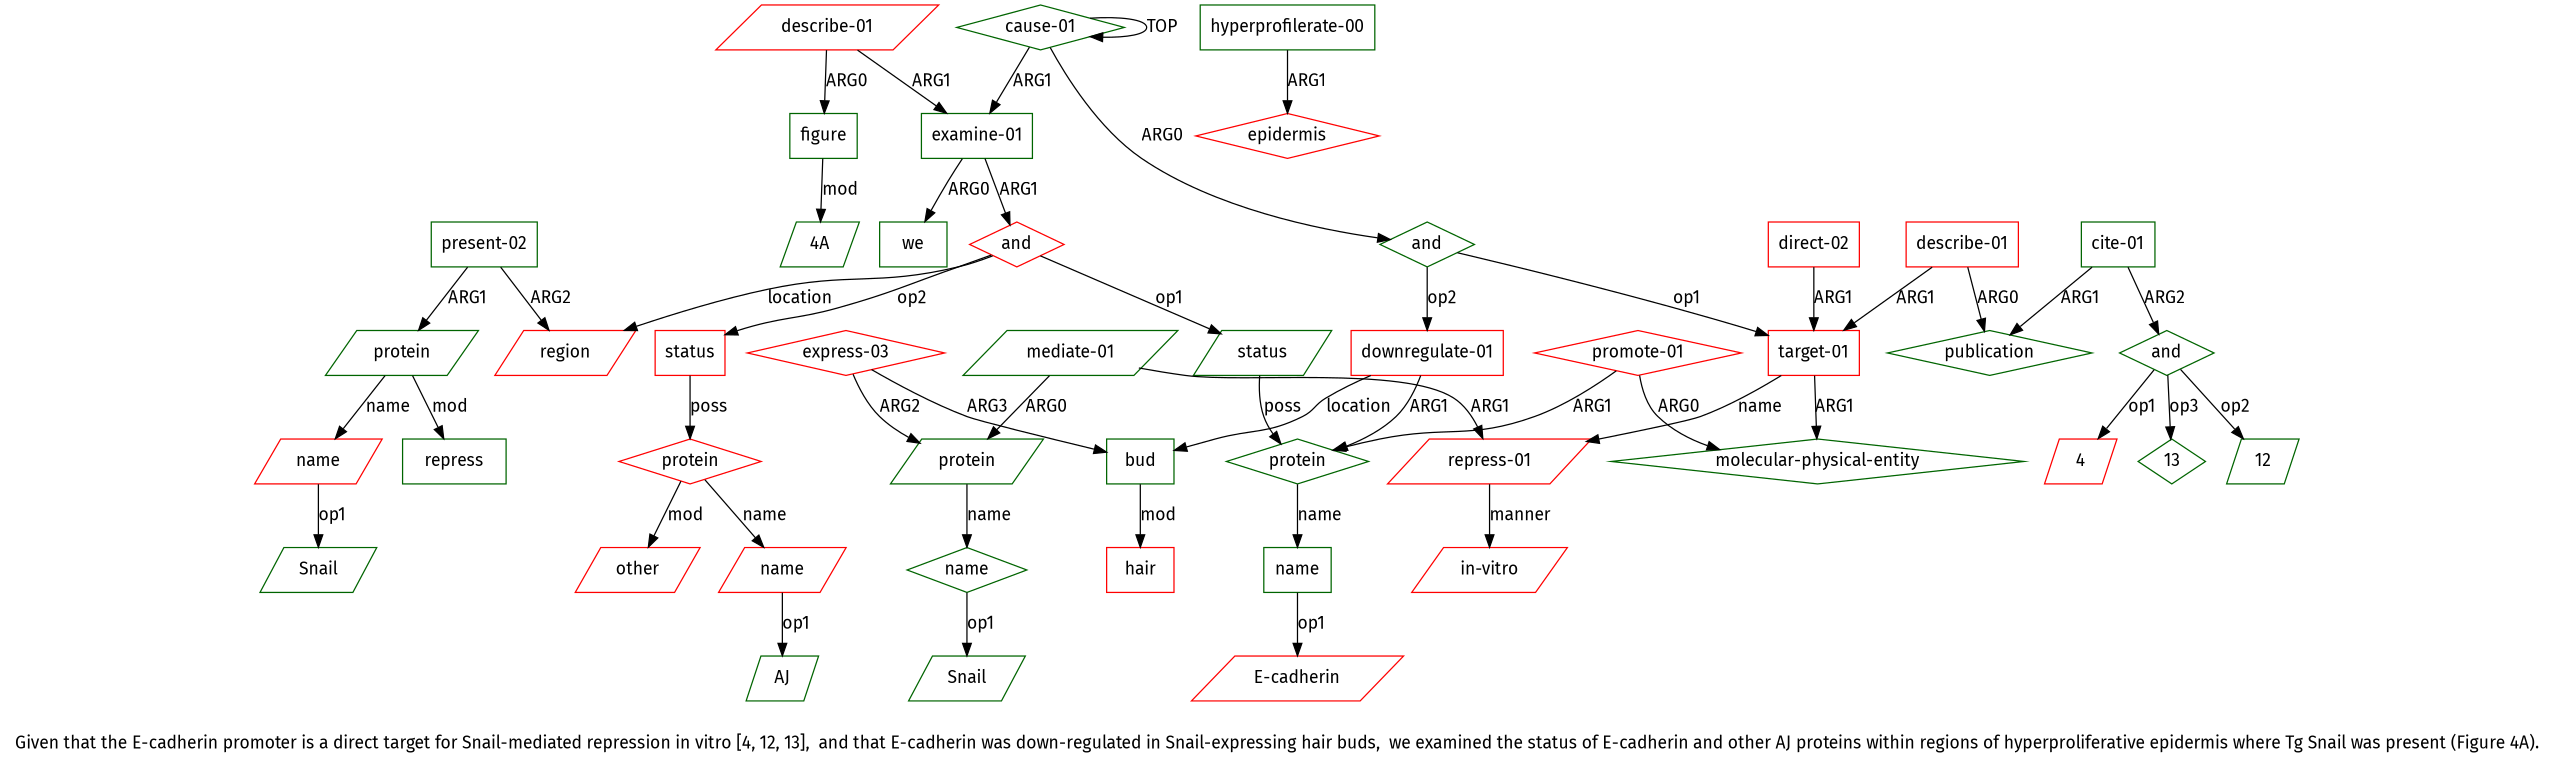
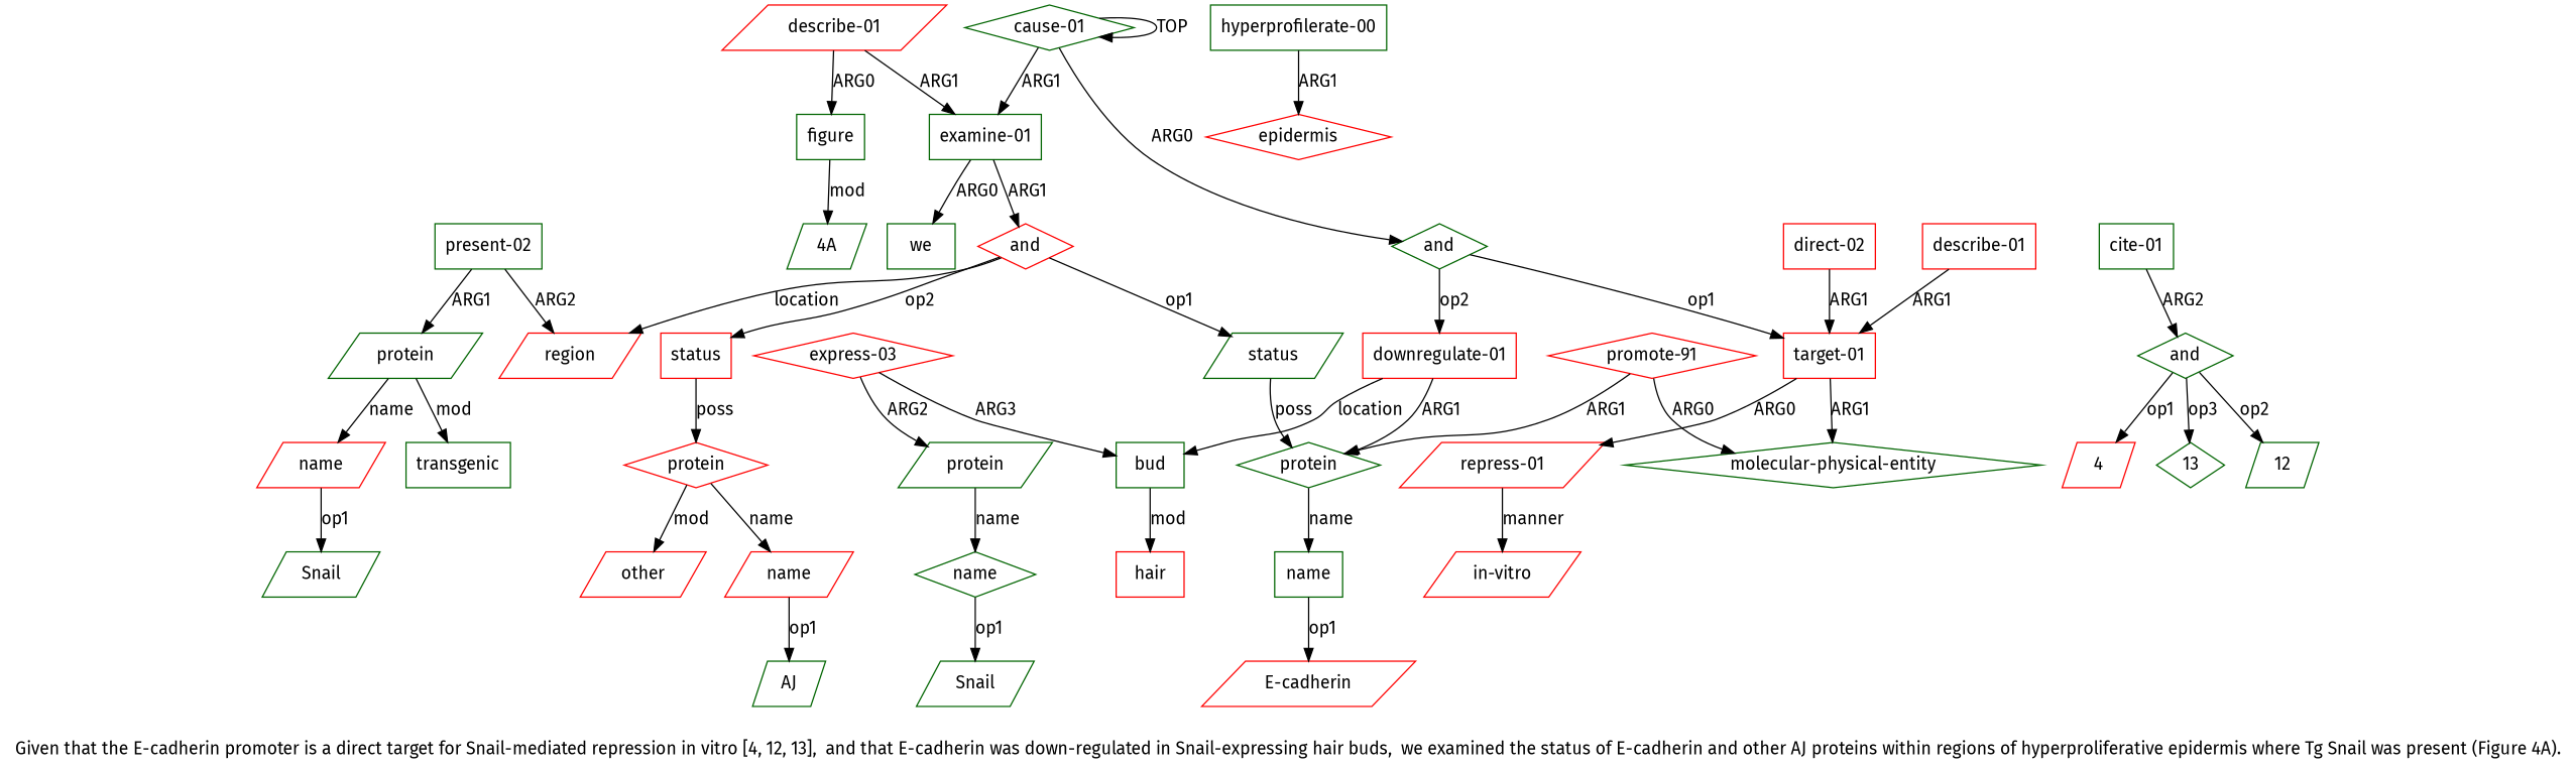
  digraph {
    fontname="Fira Sans"
    label="Given that the E-cadherin promoter is a direct target for Snail-mediated repression in vitro [4, 12, 13],  and that E-cadherin was down-regulated in Snail-expressing hair buds,  we examined the status of E-cadherin and other AJ proteins within regions of hyperproliferative epidermis where Tg Snail was present (Figure 4A)."
    node [color=darkgreen fontname="Fira Sans" gold_ind=-1 gold_label=protein shape=parallelogram test_ind=-1 test_label=protein]
    edge [color=black fontname="Fira Sans" gold_label=ARG1 test_label=ARG1]
    n1 [color=red gold_ind=20 gold_label="express-03" label="express-03" shape=diamond test_ind=20 test_label="express-03"]
    n2 [gold_ind=18 gold_label=bud label=bud shape=box test_ind=18 test_label=bud]
    n3 [gold_ind=5 label=protein test_ind=5]
    n4 [color=red gold_ind=19 gold_label=hair label=hair shape=box test_ind=19 test_label=hair]
    n5 [gold_ind=6 gold_label=name label=name shape=diamond test_ind=6 test_label=name]
    n6 [gold_label=Snail label=Snail test_label=Snail]
    n7 [gold_ind=21 gold_label="examine-01" label="examine-01" shape=box test_ind=21 test_label="examine-01"]
    n8 [gold_ind=22 gold_label=we label=we shape=box test_ind=22 test_label=we]
    n9 [color=red gold_ind=23 gold_label=and label=and shape=diamond test_ind=23 test_label=and]
    n10 [gold_ind=24 gold_label=status label=status test_ind=24 test_label=status]
    n11 [color=red gold_ind=25 gold_label=status label=status shape=box test_ind=25 test_label=status]
    n12 [color=red gold_ind=29 gold_label=region label=region test_ind=29 test_label=region]
    n13 [gold_ind=10 label=protein shape=diamond test_ind=10]
    n14 [color=red gold_ind=26 label=protein shape=diamond test_ind=26]
    n15 [gold_ind=11 gold_label=name label=name shape=box test_ind=11 test_label=name]
    n16 [color=red gold_ind=27 gold_label=name label=name test_ind=27 test_label=name]
    n17 [color=red gold_ind=28 gold_label=other label=other test_ind=28 test_label=other]
    n18 [color=red gold_ind=30 gold_label=epidermis label=epidermis shape=diamond test_ind=30 test_label=epidermis]
    n19 [color=red gold_label="E-cadherin" label="E-cadherin" test_label="E-cadherin"]
    n20 [gold_label=AJ label=AJ test_label=AJ]
    n21 [gold_ind=31 gold_label="hyperprofilerate-00" label="hyperprofilerate-00" shape=box test_ind=31 test_label="hyperprofilerate-00"]
    n22 [color=red gold_label=4 label=4 test_label=4]
    n23 [gold_ind=37 gold_label=figure label=figure shape=box test_ind=37 test_label=figure]
    n24 [gold_label="4A" label="4A" test_label="4A"]
    n25 [color=red gold_ind=36 gold_label="describe-01" label="describe-01" test_ind=36 test_label="describe-01"]
    n26 [gold_ind=33 label=protein test_ind=33]
-   n27 [gold_ind=35 gold_label=transgenic label=repress shape=box test_ind=35 test_label=transgenic]
+   n27 [gold_ind=35 gold_label=transgenic label=transgenic shape=box test_ind=35 test_label=transgenic]
    n28 [color=red gold_ind=34 gold_label=name label=name test_ind=34 test_label=name]
    n29 [gold_label=Snail label=Snail test_label=Snail]
    n30 [gold_label=13 label=13 shape=diamond test_label=13]
    n31 [gold_ind=32 gold_label="present-02" label="present-02" shape=box test_ind=32 test_label="present-02"]
    n32 [gold_ind=15 gold_label="cite-01" label="cite-01" shape=box test_ind=15 test_label="cite-01"]
-   n33 [gold_ind=14 gold_label=publication label=publication shape=diamond test_ind=14 test_label=publication]
    n34 [gold_ind=16 gold_label=and label=and shape=diamond test_ind=16 test_label=and]
    n35 [gold_label=12 label=12 test_label=12]
    n36 [color=red gold_ind=17 gold_label="downregulate-01" label="downregulate-01" shape=box test_ind=17 test_label="downregulate-01"]
    n37 [color=red gold_ind=13 gold_label="describe-01" label="describe-01" shape=box test_ind=13 test_label="describe-01"]
    n38 [color=red gold_ind=2 gold_label="target-01" label="target-01" shape=box test_ind=2 test_label="target-01"]
    n39 [color=red gold_ind=3 gold_label="repress-01" label="repress-01" test_ind=3 test_label="repress-01"]
    n40 [gold_ind=8 gold_label="molecular-physical-entity" label="molecular-physical-entity" shape=diamond test_ind=8 test_label="molecular-physical-entity"]
    n41 [color=red gold_ind=7 gold_label="in-vitro" label="in-vitro" test_ind=7 test_label="in-vitro"]
    n42 [color=red gold_ind=12 gold_label="direct-02" label="direct-02" shape=box test_ind=12 test_label="direct-02"]
    n43 [gold_ind=1 gold_label=and label=and shape=diamond test_ind=1 test_label=and]
    n44 [gold_ind=0 gold_label="cause-01" label="cause-01" shape=diamond test_ind=0 test_label="cause-01"]
-   n45 [gold_ind=4 gold_label="mediate-01" label="mediate-01" test_ind=4 test_label="mediate-01"]
-   n46 [color=red gold_ind=9 gold_label="promote-01" label="promote-01" shape=diamond test_ind=9 test_label="promote-01"]
+   n46 [color=red gold_ind=9 gold_label="promote-01" label="promote-91" shape=diamond test_ind=9 test_label="promote-01"]
    n1 -> n2 [gold_label=ARG3 label=ARG3 test_label=ARG3]
    n1 -> n3 [gold_label=ARG2 label=ARG2 test_label=ARG2]
    n2 -> n4 [gold_label=mod label=mod test_label=mod]
    n3 -> n5 [gold_label=name label=name test_label=name]
    n5 -> n6 [gold_label=op1 label=op1 test_label=op1]
    n7 -> n8 [gold_label=ARG0 label=ARG0 test_label=ARG0]
    n7 -> n9 [label=ARG1]
    n9 -> n10 [gold_label=op1 label=op1 test_label=op1]
    n9 -> n11 [gold_label=op2 label=op2 test_label=op2]
    n9 -> n12 [gold_label=location label=location test_label=location]
    n10 -> n13 [gold_label=poss label=poss test_label=poss]
    n11 -> n14 [gold_label=poss label=poss test_label=poss]
    n13 -> n15 [gold_label=name label=name test_label=name]
    n14 -> n16 [gold_label=name label=name test_label=name]
    n14 -> n17 [gold_label=mod label=mod test_label=mod]
    n15 -> n19 [gold_label=op1 label=op1 test_label=op1]
    n16 -> n20 [gold_label=op1 label=op1 test_label=op1]
    n21 -> n18 [label=ARG1]
    n23 -> n24 [gold_label=mod label=mod test_label=mod]
    n25 -> n7 [label=ARG1]
    n25 -> n23 [gold_label=ARG0 label=ARG0 test_label=ARG0]
    n26 -> n27 [gold_label=mod label=mod test_label=mod]
    n26 -> n28 [gold_label=name label=name test_label=name]
    n28 -> n29 [gold_label=op1 label=op1 test_label=op1]
    n31 -> n12 [gold_label=ARG2 label=ARG2 test_label=ARG2]
    n31 -> n26 [label=ARG1]
-   n32 -> n33 [label=ARG1]
    n32 -> n34 [gold_label=ARG2 label=ARG2 test_label=ARG2]
    n34 -> n22 [gold_label=op1 label=op1 test_label=op1]
    n34 -> n30 [gold_label=op3 label=op3 test_label=op3]
    n34 -> n35 [gold_label=op2 label=op2 test_label=op2]
    n36 -> n2 [gold_label=location label=location test_label=location]
    n36 -> n13 [label=ARG1]
-   n37 -> n33 [gold_label=ARG0 label=ARG0 test_label=ARG0]
    n37 -> n38 [label=ARG1]
-   n38 -> n39 [gold_label=ARG0 label=name test_label=ARG0]
+   n38 -> n39 [gold_label=ARG0 label=ARG0 test_label=ARG0]
    n38 -> n40 [label=ARG1]
    n39 -> n41 [gold_label=manner label=manner test_label=manner]
    n42 -> n38 [label=ARG1]
    n43 -> n36 [gold_label=op2 label=op2 test_label=op2]
    n43 -> n38 [gold_label=op1 label=op1 test_label=op1]
    n44 -> n7 [label=ARG1]
    n44 -> n43 [gold_label=ARG0 label=ARG0 test_label=ARG0]
    n44 -> n44 [gold_label=TOP label=TOP test_label=TOP]
-   n45 -> n3 [gold_label=ARG0 label=ARG0 test_label=ARG0]
-   n45 -> n39 [label=ARG1]
    n46 -> n13 [label=ARG1]
    n46 -> n40 [gold_label=ARG0 label=ARG0 test_label=ARG0]
  }
